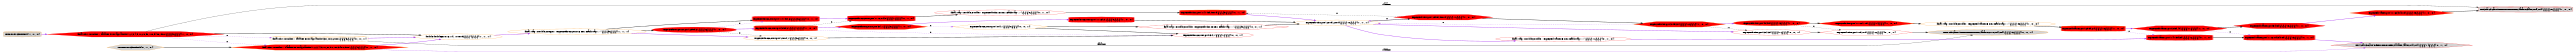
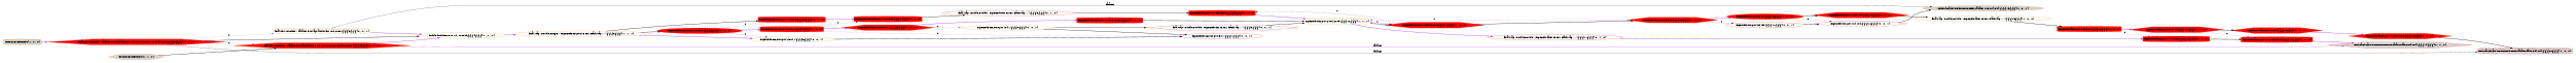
  digraph {
    rankdir=LR
    node [color=darkorange fillcolor=red shape=hexagon style=filled]
    edge [color=black style=bold]
    n1 [color=red label="final List<Number> dataset = Arrays.asList(1,2,3,4,5,10,20,50,100,5400,-900)@@@3@@@['1', '0', '0']"]
    n2 [color=red fillcolor=lightgray label="testSearchCase(DEFAULT_QUERY,dataset,false,null,null)@@@20@@@['1', '0', '0']" shape=cylinder]
    n3 [fillcolor=white label="double doubleError = 1d / 10000d@@@4@@@['1', '1', '1']" shape=ellipse]
    n4 [fillcolor=white label="final List<Number> dataset = Arrays.asList(-3L,10L,-200L)@@@3@@@['0', '0', '1']" shape=cylinder]
    n5 [label="final List<Number> dataset = Arrays.asList(1,2,3,4,5,10,20,50,100,5400,-900)@@@3@@@['0', '1', '0']"]
    n6 [fillcolor=white label="final Map<Double,Integer> expectedDocCount = new HashMap<>()@@@5@@@['1', '1', '1']" shape=ellipse]
    n7 [fillcolor=lightgray label="testBothCases(DEFAULT_QUERY,dataset,true,null,null)@@@13@@@['0', '0', '1']" shape=ellipse]
    n8 [color=red fillcolor=lightgray label="testSearchCase(DEFAULT_QUERY,dataset,false,null,null)@@@14@@@['0', '1', '0']"]
    n9 [color=red label="expectedMins.put(-299d,-900d)@@@11@@@['1', '0', '0']"]
    n10 [label="expectedMins.put(-147.5d,-900d)@@@9@@@['0', '1', '0']" shape=cylinder]
    n11 [label="expectedMins.put(3.5d,3d)@@@12@@@['1', '0', '0']"]
-   n12 [fillcolor=white label="expectedMins.put(-200d,-200d)@@@10@@@['1', '1', '1']" shape=ellipse]
+   n12 [fillcolor=white label="expectedMins.put(-200d,-200d)@@@10@@@['1', '1', '1']" shape=cylinder]
    n13 [color=red fillcolor=white label="expectedMins.put(-3d,-3d)@@@11@@@['0', '0', '1']" shape=ellipse]
    n14 [label="expectedMins.put(5d,5d)@@@13@@@['1', '0', '0']" shape=ellipse]
    n15 [color=red fillcolor=white label="final Map<Double,Double> expectedMaxes = new HashMap<>()@@@11@@@['0', '1', '0']" shape=ellipse]
    n16 [label="expectedMaxes.put(1116d,5400d)@@@19@@@['1', '0', '0']"]
    n17 [label="expectedMaxes.put(-299d,2d)@@@16@@@['1', '0', '0']" shape=cylinder]
    n18 [color=red label="expectedMaxes.put(3.5d,4d)@@@17@@@['1', '0', '0']"]
    n19 [color=red label="expectedMaxes.put(-147.5d,5d)@@@12@@@['0', '1', '0']" shape=cylinder]
    n20 [color=red label="expectedMaxes.put(1116.0d,5400d)@@@13@@@['0', '1', '0']" shape=cylinder]
    n21 [color=red label="expectedMaxes.put(5d,5d)@@@18@@@['1', '0', '0']"]
    n22 [label="expectedDocCount.put(3.5d,2)@@@7@@@['1', '0', '0']" shape=cylinder]
    n23 [color=red label="expectedDocCount.put(1116.0d,5)@@@7@@@['0', '1', '0']" shape=cylinder]
    n24 [color=red fillcolor=white label="expectedDocCount.put(-3d,1)@@@7@@@['0', '0', '1']" shape=ellipse]
    n25 [label="expectedDocCount.put(5d,1)@@@8@@@['1', '0', '0']"]
    n26 [color=red fillcolor=white label="final Map<Double,Double> expectedMins = new HashMap<>()@@@8@@@['0', '1', '0']" shape=ellipse]
    n27 [color=red label="expectedDocCount.put(1116d,5)@@@9@@@['1', '0', '0']" shape=cylinder]
    n28 [fillcolor=white label="expectedDocCount.put(10d,1)@@@8@@@['0', '0', '1']"]
    n29 [fillcolor=lightgray label="testNewBucketLimit['0', '1', '0']"]
    n30 [fillcolor=white label="expectedDocCount.put(-200d,1)@@@6@@@['0', '0', '1']" shape=ellipse]
    n31 [color=red label="expectedDocCount.put(-299d,3)@@@6@@@['1', '0', '0']" shape=ellipse]
    n32 [color=red label="expectedDocCount.put(-147.5d,6)@@@6@@@['0', '1', '0']" shape=cylinder]
    n33 [color=red fillcolor=white label="final Map<Double,Double> expectedMins = new HashMap<>()@@@9@@@['0', '0', '1']"]
    n34 [fillcolor=white label="final Map<Double,Double> expectedMaxes = new HashMap<>()@@@15@@@['1', '0', '0']" shape=ellipse]
    n35 [label="expectedMins.put(1116d,10d)@@@14@@@['1', '0', '0']"]
    n36 [color=red fillcolor=white label="expectedMins.put(10d,10d)@@@12@@@['0', '0', '1']"]
    n37 [fillcolor=lightgray label="testNewBucketLimit['1', '0', '0']" shape=cylinder]
    n1 -> n2 [label=dataset style=solid]
    n1 -> n3
    n1 -> n4 [color=purple label=0 style=dashed]
    n1 -> n5 [color=purple label=0 style=dashed]
    n3 -> n6 [color=purple]
    n4 -> n3 [color=purple]
    n4 -> n7 [label=dataset style=solid]
    n5 -> n3 [color=purple]
    n5 -> n8 [color=purple label=dataset style=solid]
    n6 -> n30 [color=purple]
    n6 -> n31
    n6 -> n32
    n9 -> n10 [label=0 style=dashed]
    n9 -> n11
    n9 -> n12 [color=purple label=0 style=dashed]
    n10 -> n12 [color=purple]
    n11 -> n12 [color=purple label=0 style=dashed]
    n11 -> n13 [label=0 style=dashed]
    n11 -> n14 [color=purple]
    n12 -> n9
-   n12 -> n13 [color=purple]
    n12 -> n15 [color=purple]
    n13 -> n36
    n14 -> n35
    n14 -> n36 [label=0 style=dashed]
    n15 -> n19 [color=purple]
    n16 -> n2
    n17 -> n18 [color=purple]
    n17 -> n19 [color=purple label=0 style=dashed]
    n18 -> n20 [color=purple label=0 style=dashed]
    n18 -> n21
    n19 -> n20
    n20 -> n8 [color=purple]
    n21 -> n16 [color=purple]
    n22 -> n23 [label=0 style=dashed]
    n22 -> n24 [color=purple label=0 style=dashed]
    n22 -> n25 [color=purple]
    n23 -> n26
    n25 -> n27 [color=purple]
    n25 -> n28 [color=purple label=0 style=dashed]
    n26 -> n10
    n27 -> n12
    n28 -> n24
    n28 -> n33
    n29 -> n5
    n30 -> n24
    n31 -> n22 [color=purple]
    n31 -> n30 [label=0 style=dashed]
    n31 -> n32 [color=purple label=0 style=dashed]
    n32 -> n23 [color=purple]
    n33 -> n12
    n34 -> n17
    n35 -> n34
    n36 -> n7
    n37 -> n1 [color=purple]
  }
